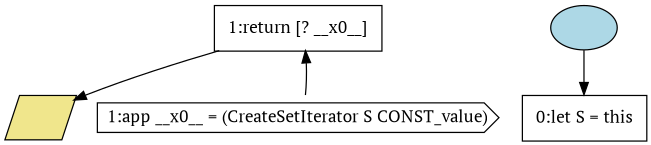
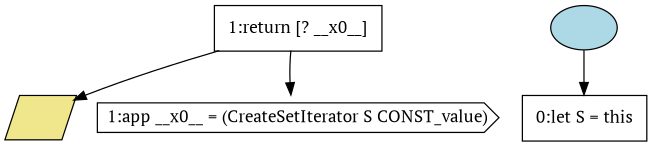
  digraph {
    fontname="PT Serif"
    node [color=black fillcolor=white fontname="PT Serif" shape=none style=filled]
    edge [color=black fontname="PT Serif"]
    n1 [label=<<font color="black">     <table border="0" cellborder="1" cellspacing="0" cellpadding="10">       <tr><td align="left">1:return [? __x0__]</td></tr>     </table>   </font>> margin=0]
    n2 [fillcolor=khaki label=" " shape=parallelogram]
    n3 [label=<<font color="black">1:app __x0__ = (CreateSetIterator S CONST_value)</font>> shape=cds]
    n4 [fillcolor=lightblue label=" " shape=ellipse]
    n5 [label=<<font color="black">     <table border="0" cellborder="1" cellspacing="0" cellpadding="10">       <tr><td align="left">0:let S = this</td></tr>     </table>   </font>> margin=0]
    n1 -> n2
-   n3 -> n1
+   n1 -> n3
    n4 -> n5
  }
